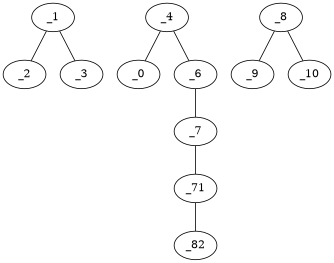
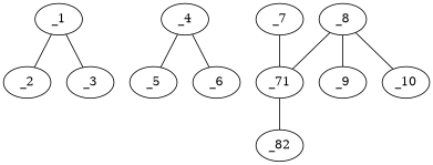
  graph {
    node [charge=0 chem=1 symbol="C  " x=7.1962 y=0.25]
    edge [valence=1]
    _1 [chem=4 symbol="N  "]
    _2 [x=8.0622 y=-0.25]
    _3 [y=1.25]
    _4 [x=6.3301 y=-0.25]
-   _5 [chem=5 symbol="S  " x=6.3301 y=-1.25 label=_0]
+   _5 [chem=5 symbol="S  " x=6.3301 y=-1.25]
    _6 [chem=5 symbol="S  " x=5.4641]
    _7 [chem=5 symbol="S  " x=4.5981 y=-0.25]
    n8 [label=_71 x=3.7321]
    n9 [chem=5 label=_82 symbol="S  " x=3.7321 y=1.25]
    _8 [chem=4 symbol="N  " x=2.866 y=-0.25]
    _9 [x=2]
    _10 [x=2.866 y=-1.25]
    _1 -- _2
    _1 -- _3
    _4 -- _5 [valence=2]
    _4 -- _6
-   _6 -- _7
    _7 -- n8
    n8 -- n9 [valence=2]
+   _8 -- n8
    _8 -- _9
    _8 -- _10
  }
